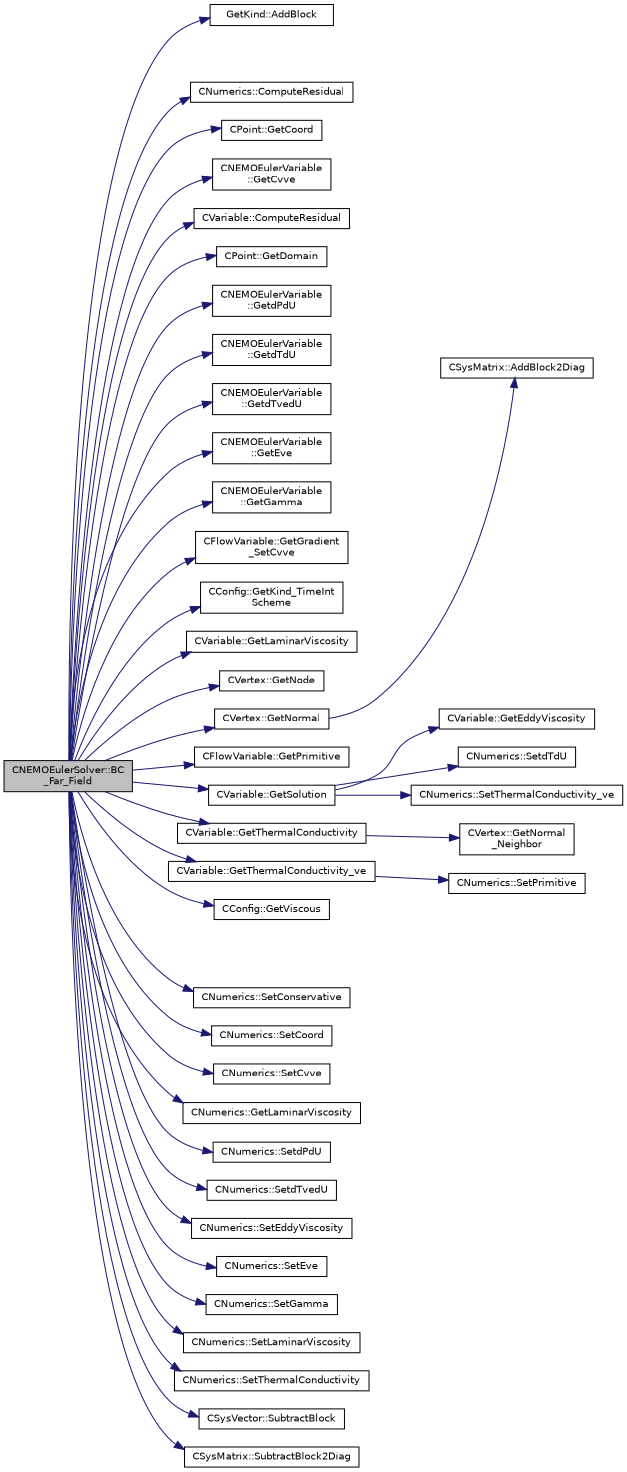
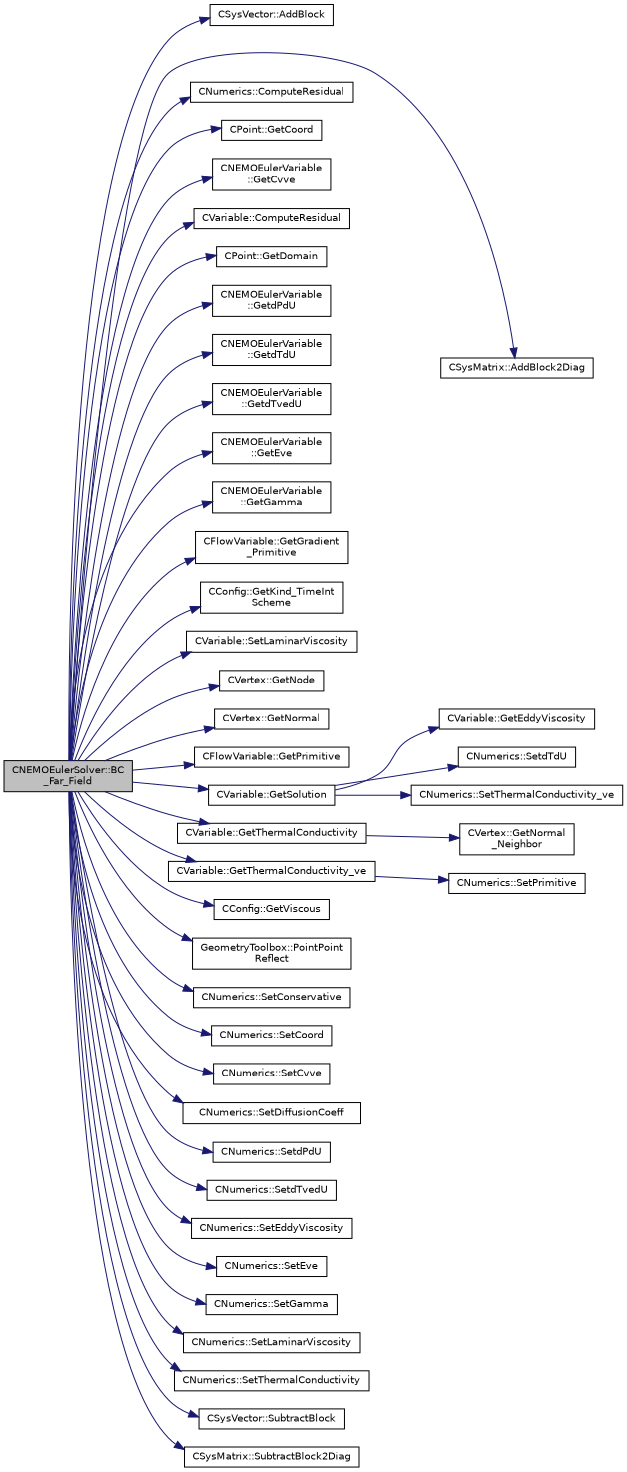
  digraph {
    fontname="DejaVu Sans"
    rankdir=LR
    node [color=black fillcolor=white fontname="DejaVu Sans" fontsize=10 shape=record style=filled]
    edge [color=midnightblue fontname="DejaVu Sans" fontsize=10 labelfontname=Helvetica labelfontsize=10 style=solid]
    n1 [fillcolor=grey75 fontcolor=black height=0.2 label="CNEMOEulerSolver::BC\l_Far_Field" width=0.4]
-   n2 [height=0.2 label="GetKind::AddBlock" width=0.4]
+   n2 [height=0.2 label="CSysVector::AddBlock" width=0.4]
    n3 [height=0.2 label="CSysMatrix::AddBlock2Diag" width=0.4]
    n4 [height=0.2 label="CNumerics::ComputeResidual" width=0.4]
    n5 [height=0.2 label="CPoint::GetCoord" width=0.4]
    n6 [height=0.2 label="CNEMOEulerVariable\l::GetCvve" width=0.4]
    n7 [height=0.2 label="CVariable::ComputeResidual" width=0.4]
    n8 [height=0.2 label="CPoint::GetDomain" width=0.4]
    n9 [height=0.2 label="CNEMOEulerVariable\l::GetdPdU" width=0.4]
    n10 [height=0.2 label="CNEMOEulerVariable\l::GetdTdU" width=0.4]
    n11 [height=0.2 label="CNEMOEulerVariable\l::GetdTvedU" width=0.4]
    n12 [height=0.2 label="CNEMOEulerVariable\l::GetEve" width=0.4]
    n13 [height=0.2 label="CNEMOEulerVariable\l::GetGamma" width=0.4]
-   n14 [height=0.2 label="CFlowVariable::GetGradient\l_SetCvve" width=0.4]
+   n14 [height=0.2 label="CFlowVariable::GetGradient\l_Primitive" width=0.4]
    n15 [height=0.2 label="CConfig::GetKind_TimeInt\lScheme" width=0.4]
-   n16 [height=0.2 label="CVariable::GetLaminarViscosity" width=0.4]
+   n16 [height=0.2 label="CVariable::SetLaminarViscosity" width=0.4]
    n17 [height=0.2 label="CVertex::GetNode" width=0.4]
    n18 [height=0.2 label="CVertex::GetNormal" width=0.4]
    n19 [height=0.2 label="CFlowVariable::GetPrimitive" width=0.4]
    n20 [height=0.2 label="CVariable::GetSolution" width=0.4]
    n21 [height=0.2 label="CVariable::GetThermalConductivity" width=0.4]
    n22 [height=0.2 label="CVariable::GetThermalConductivity_ve" width=0.4]
    n23 [height=0.2 label="CConfig::GetViscous" width=0.4]
+   n24 [height=0.2 label="GeometryToolbox::PointPoint\lReflect" width=0.4]
    n25 [height=0.2 label="CNumerics::SetConservative" width=0.4]
    n26 [height=0.2 label="CNumerics::SetCoord" width=0.4]
    n27 [height=0.2 label="CNumerics::SetCvve" width=0.4]
-   n28 [height=0.2 label="CNumerics::GetLaminarViscosity" width=0.4]
+   n28 [height=0.2 label="CNumerics::SetDiffusionCoeff" width=0.4]
    n29 [height=0.2 label="CNumerics::SetdPdU" width=0.4]
    n30 [height=0.2 label="CNumerics::SetdTvedU" width=0.4]
    n31 [height=0.2 label="CNumerics::SetEddyViscosity" width=0.4]
    n32 [height=0.2 label="CNumerics::SetEve" width=0.4]
    n33 [height=0.2 label="CNumerics::SetGamma" width=0.4]
    n34 [height=0.2 label="CNumerics::SetLaminarViscosity" width=0.4]
    n35 [height=0.2 label="CNumerics::SetThermalConductivity" width=0.4]
    n36 [height=0.2 label="CSysVector::SubtractBlock" width=0.4]
    n37 [height=0.2 label="CSysMatrix::SubtractBlock2Diag" width=0.4]
    n38 [height=0.2 label="CVariable::GetEddyViscosity" width=0.4]
    n39 [height=0.2 label="CVertex::GetNormal\l_Neighbor" width=0.4]
    n40 [height=0.2 label="CNumerics::SetdTdU" width=0.4]
    n41 [height=0.2 label="CNumerics::SetThermalConductivity_ve" width=0.4]
    n42 [height=0.2 label="CNumerics::SetPrimitive" width=0.4]
    n1 -> n2
-   n18 -> n3
+   n1 -> n3
    n1 -> n4
    n1 -> n5
    n1 -> n6
    n1 -> n7
    n1 -> n8
    n1 -> n9
    n1 -> n10
    n1 -> n11
    n1 -> n12
    n1 -> n13
    n1 -> n14
    n1 -> n15
    n1 -> n16
    n1 -> n17
    n1 -> n18
    n1 -> n19
    n1 -> n20
    n1 -> n21
    n1 -> n22
    n1 -> n23
+   n1 -> n24
    n1 -> n25
    n1 -> n26
    n1 -> n27
    n1 -> n28
    n1 -> n29
    n1 -> n30
    n1 -> n31
    n1 -> n32
    n1 -> n33
    n1 -> n34
    n1 -> n35
    n1 -> n36
    n1 -> n37
    n20 -> n38
    n20 -> n40
    n20 -> n41
    n21 -> n39
    n22 -> n42
  }
